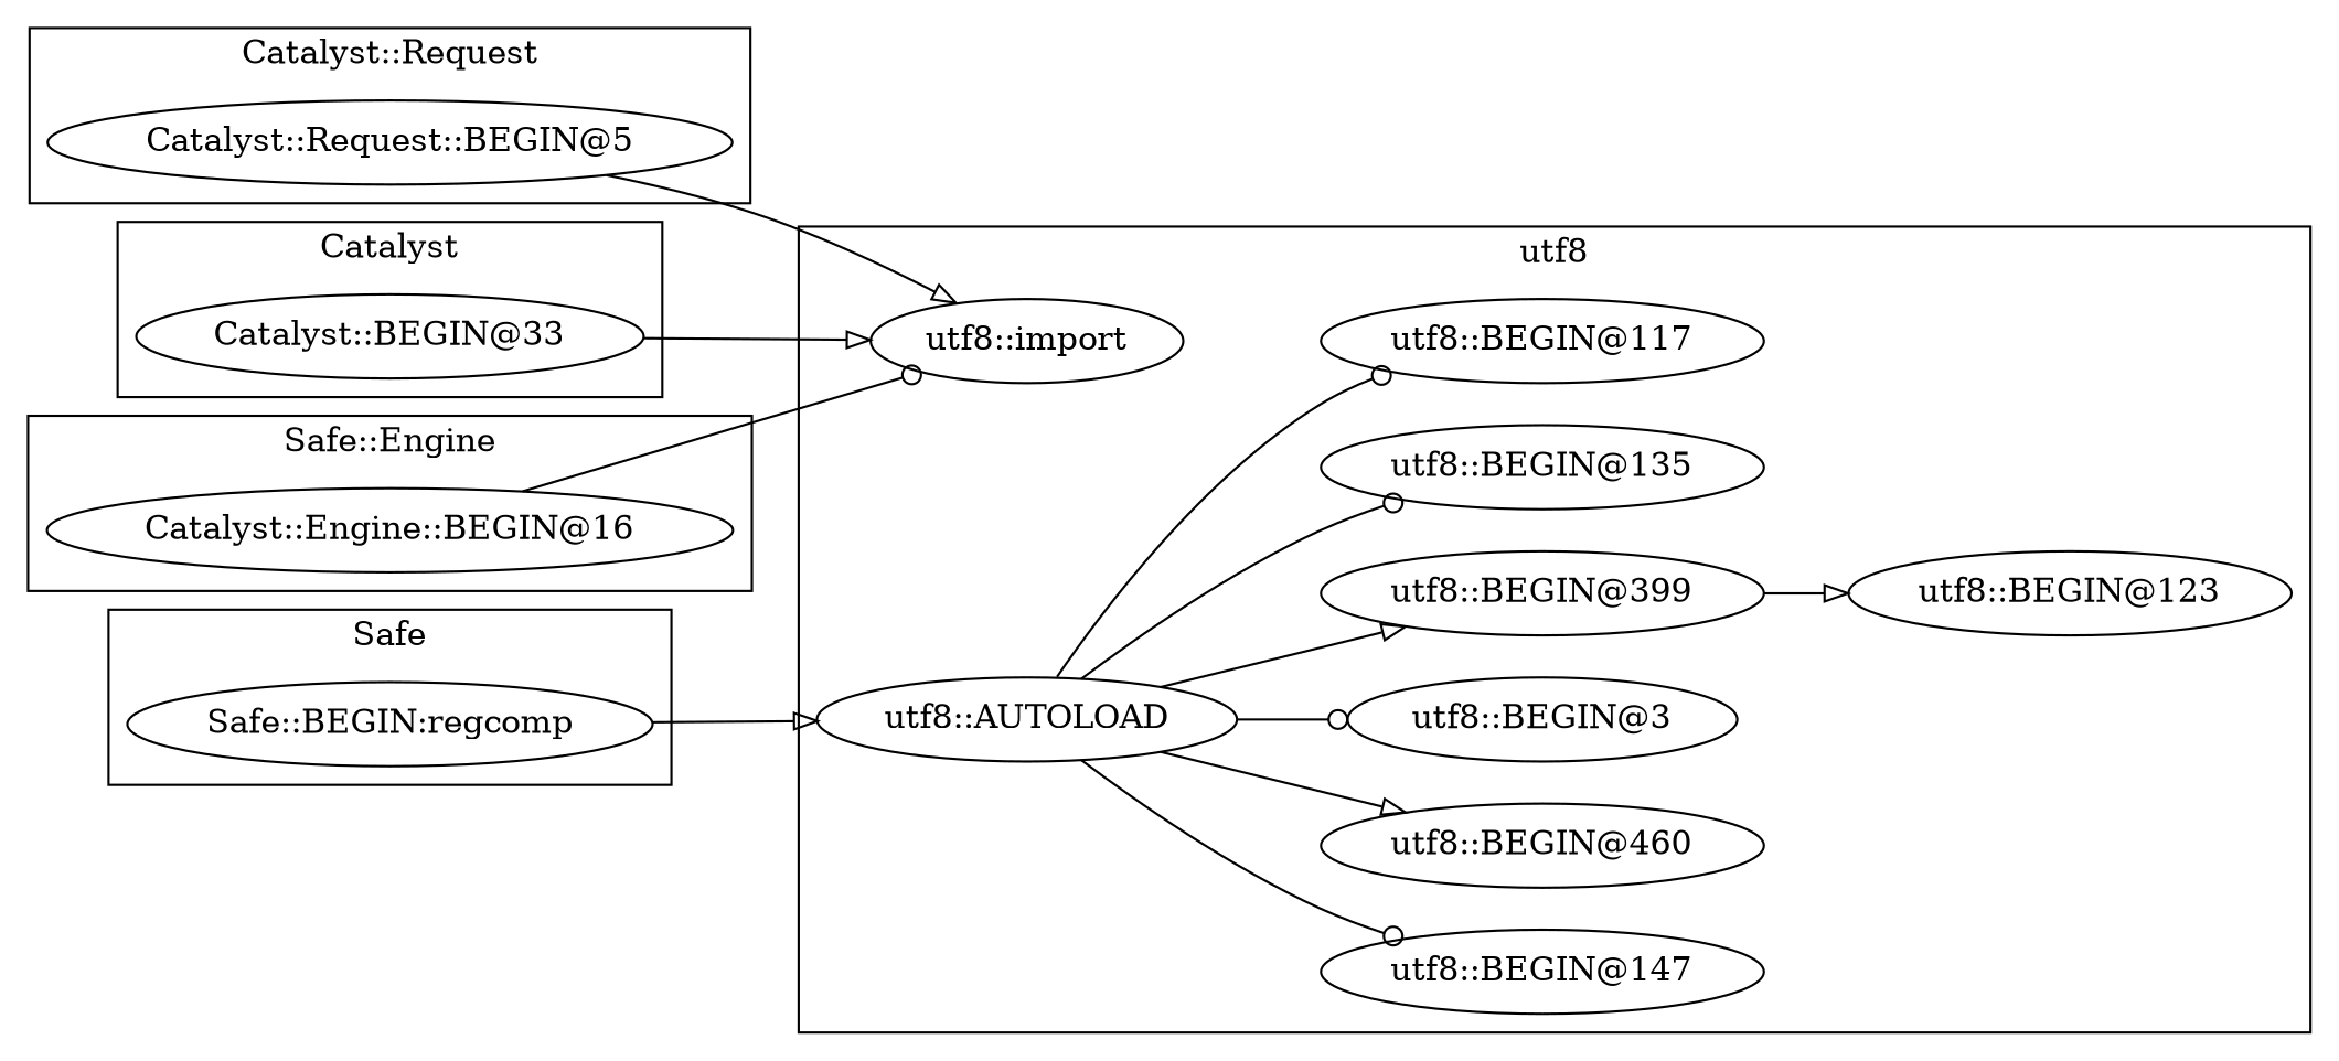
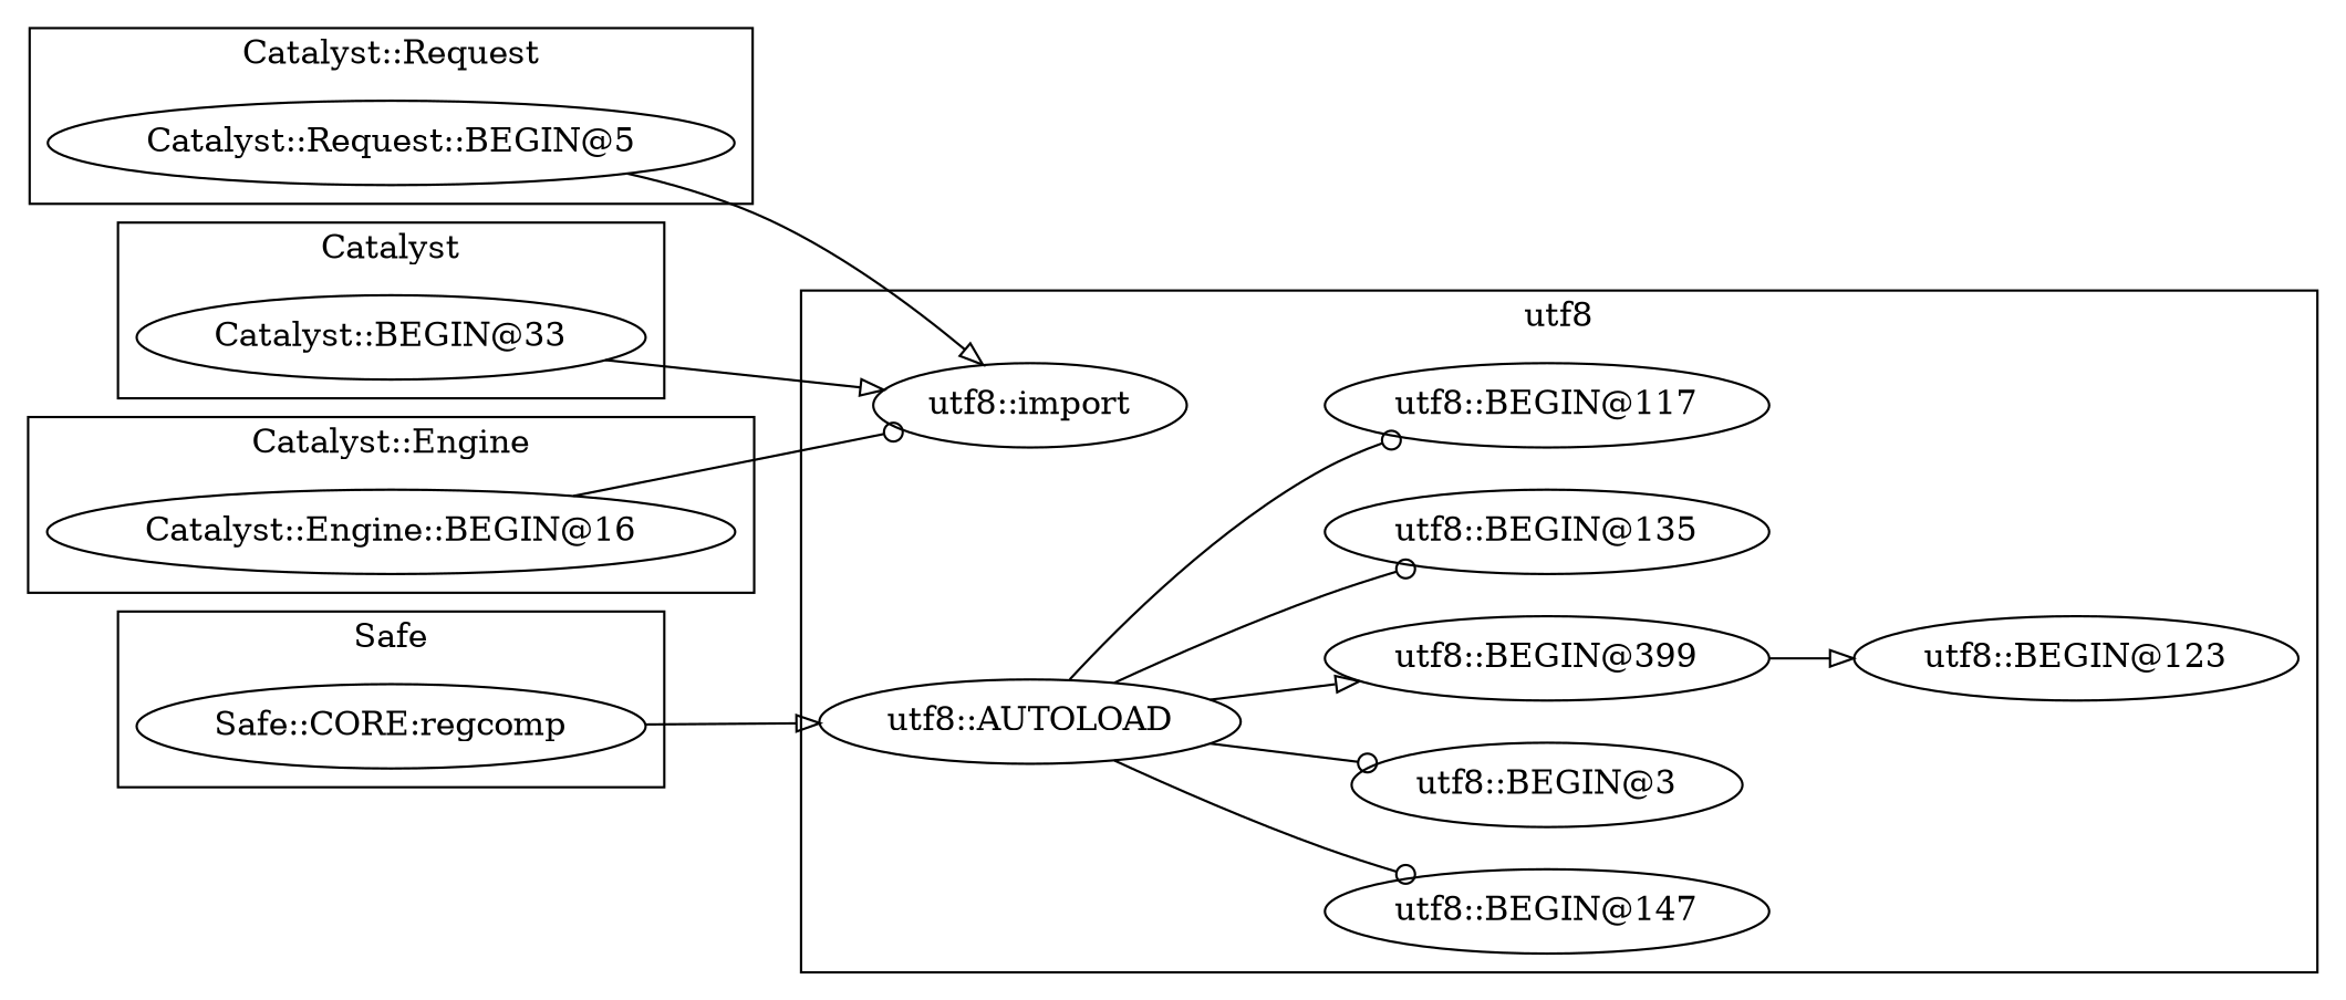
  digraph {
    fontname="DejaVu Serif"
    rankdir=LR
    node [fontname="DejaVu Serif"]
    edge [arrowhead=onormal fontname="DejaVu Serif"]
    "Catalyst::Request::BEGIN@5"
    "Catalyst::BEGIN@33"
    "utf8::BEGIN@147"
    "utf8::AUTOLOAD"
-   "utf8::BEGIN@460"
    "utf8::BEGIN@3"
    "utf8::BEGIN@399"
    "utf8::import"
    "utf8::BEGIN@123"
    "utf8::BEGIN@135"
    "utf8::BEGIN@117"
    "Catalyst::Engine::BEGIN@16"
-   "Safe::CORE:regcomp" [label="Safe::BEGIN:regcomp"]
+   "Safe::CORE:regcomp"
    subgraph cluster_1 {
      label="Catalyst::Request"
      "Catalyst::Request::BEGIN@5"
    }
    subgraph cluster_2 {
      label=Catalyst
      "Catalyst::BEGIN@33"
    }
    subgraph cluster_3 {
      label=utf8
      "utf8::BEGIN@147"
      "utf8::AUTOLOAD"
-     "utf8::BEGIN@460"
      "utf8::BEGIN@3"
      "utf8::BEGIN@399"
      "utf8::import"
      "utf8::BEGIN@123"
      "utf8::BEGIN@135"
      "utf8::BEGIN@117"
    }
    subgraph cluster_4 {
-     label="Safe::Engine"
+     label="Catalyst::Engine"
      "Catalyst::Engine::BEGIN@16"
    }
    subgraph cluster_5 {
      label=Safe
      "Safe::CORE:regcomp"
    }
    "Catalyst::Request::BEGIN@5" -> "utf8::import"
    "Catalyst::BEGIN@33" -> "utf8::import"
    "utf8::AUTOLOAD" -> "utf8::BEGIN@147" [arrowhead=odot]
-   "utf8::AUTOLOAD" -> "utf8::BEGIN@460"
    "utf8::AUTOLOAD" -> "utf8::BEGIN@3" [arrowhead=odot]
    "utf8::AUTOLOAD" -> "utf8::BEGIN@399"
    "utf8::AUTOLOAD" -> "utf8::BEGIN@135" [arrowhead=odot]
    "utf8::AUTOLOAD" -> "utf8::BEGIN@117" [arrowhead=odot]
    "utf8::BEGIN@399" -> "utf8::BEGIN@123"
    "Catalyst::Engine::BEGIN@16" -> "utf8::import" [arrowhead=odot]
    "Safe::CORE:regcomp" -> "utf8::AUTOLOAD"
  }
